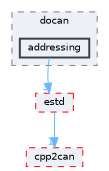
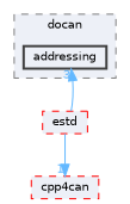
  digraph {
    compound=true
    node [color=red fillcolor="#edf0f7" fontname=Helvetica fontsize=10 shape=box style="filled,dashed"]
    edge [color=steelblue1 fontcolor=steelblue1 fontname=Helvetica fontsize=10 labeldistance=1.5 labelfontname=Helvetica labelfontsize=10]
    n1 [color=grey25 height=0.2 label=addressing style="filled,bold" width=0.4]
    n2 [height=0.2 label=estd width=0.4]
-   n3 [height=0.2 label=cpp2can width=0.4]
+   n3 [height=0.2 label=cpp4can width=0.4]
    subgraph cluster_1 {
      bgcolor="#edf0f7"
      fontname=Helvetica
      fontsize=10
      label=docan
      pencolor=grey50
      style="filled,dashed"
      n1
    }
-   n1 -> n2 [headlabel=3]
+   n2 -> n1 [headlabel=3]
    n2 -> n3 [headlabel=1]
  }
